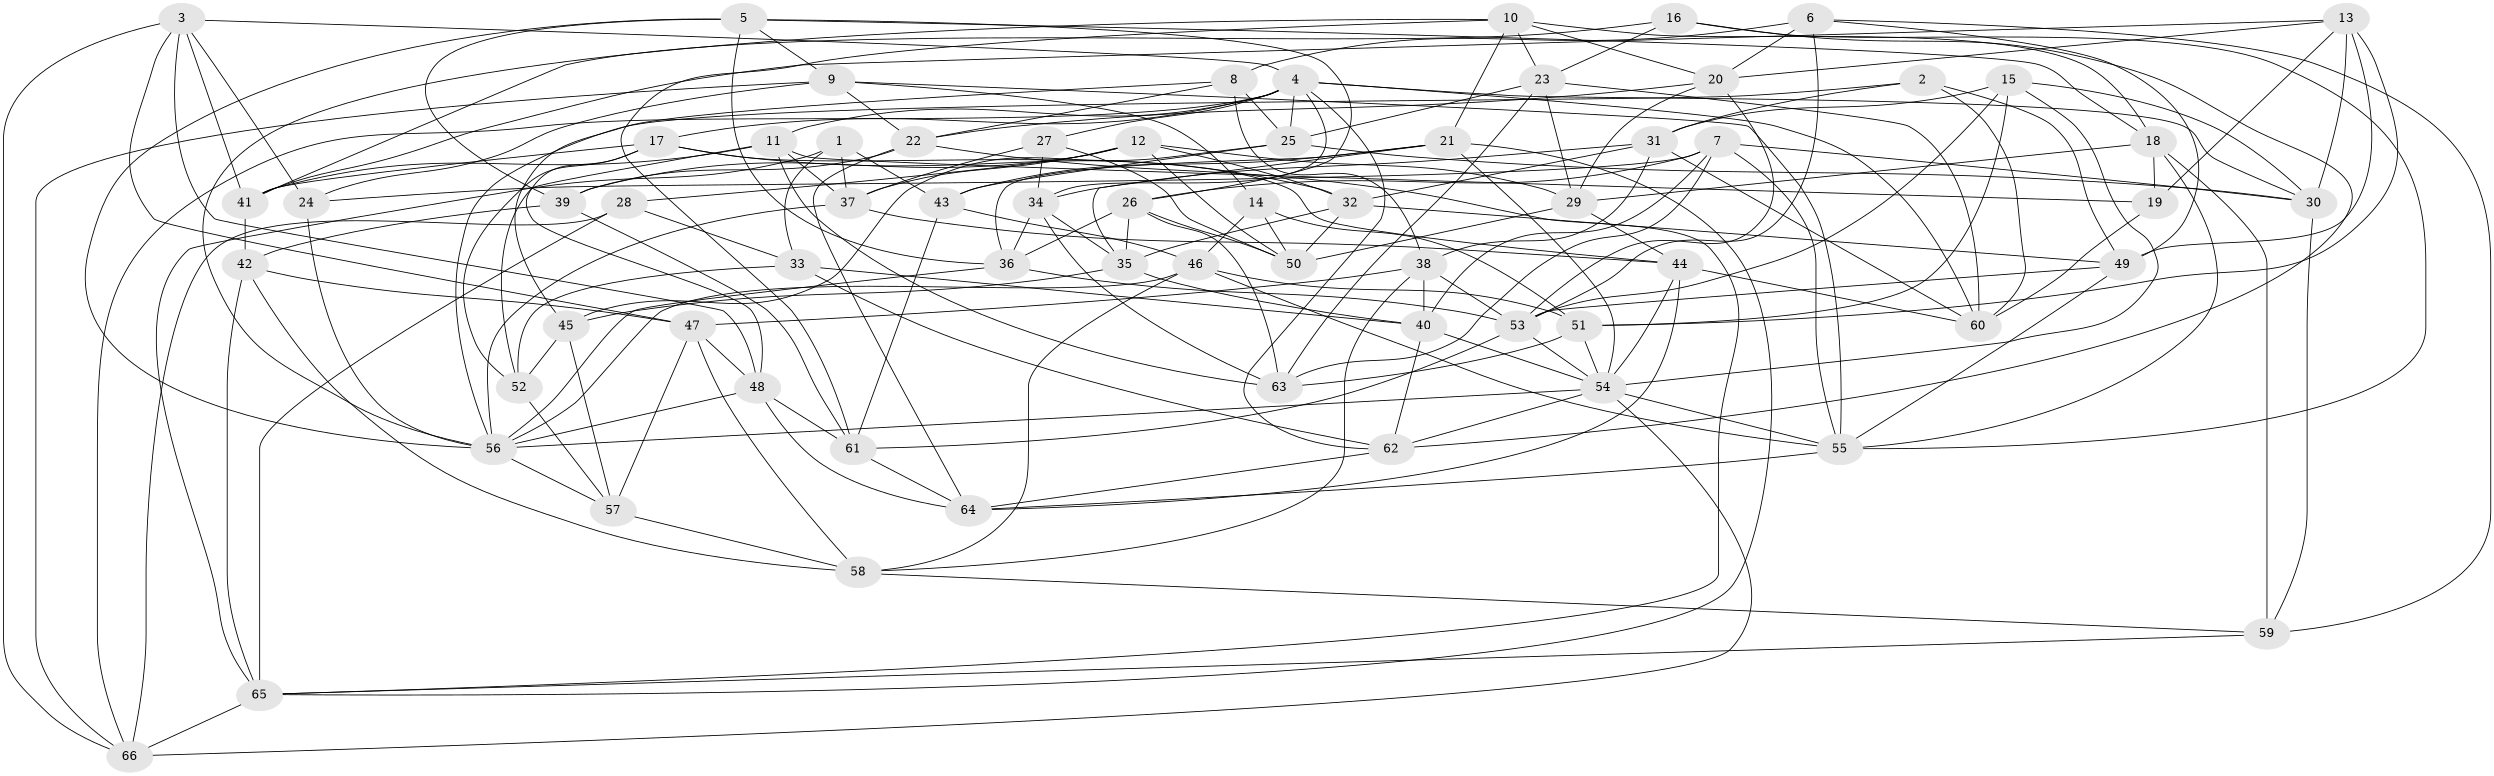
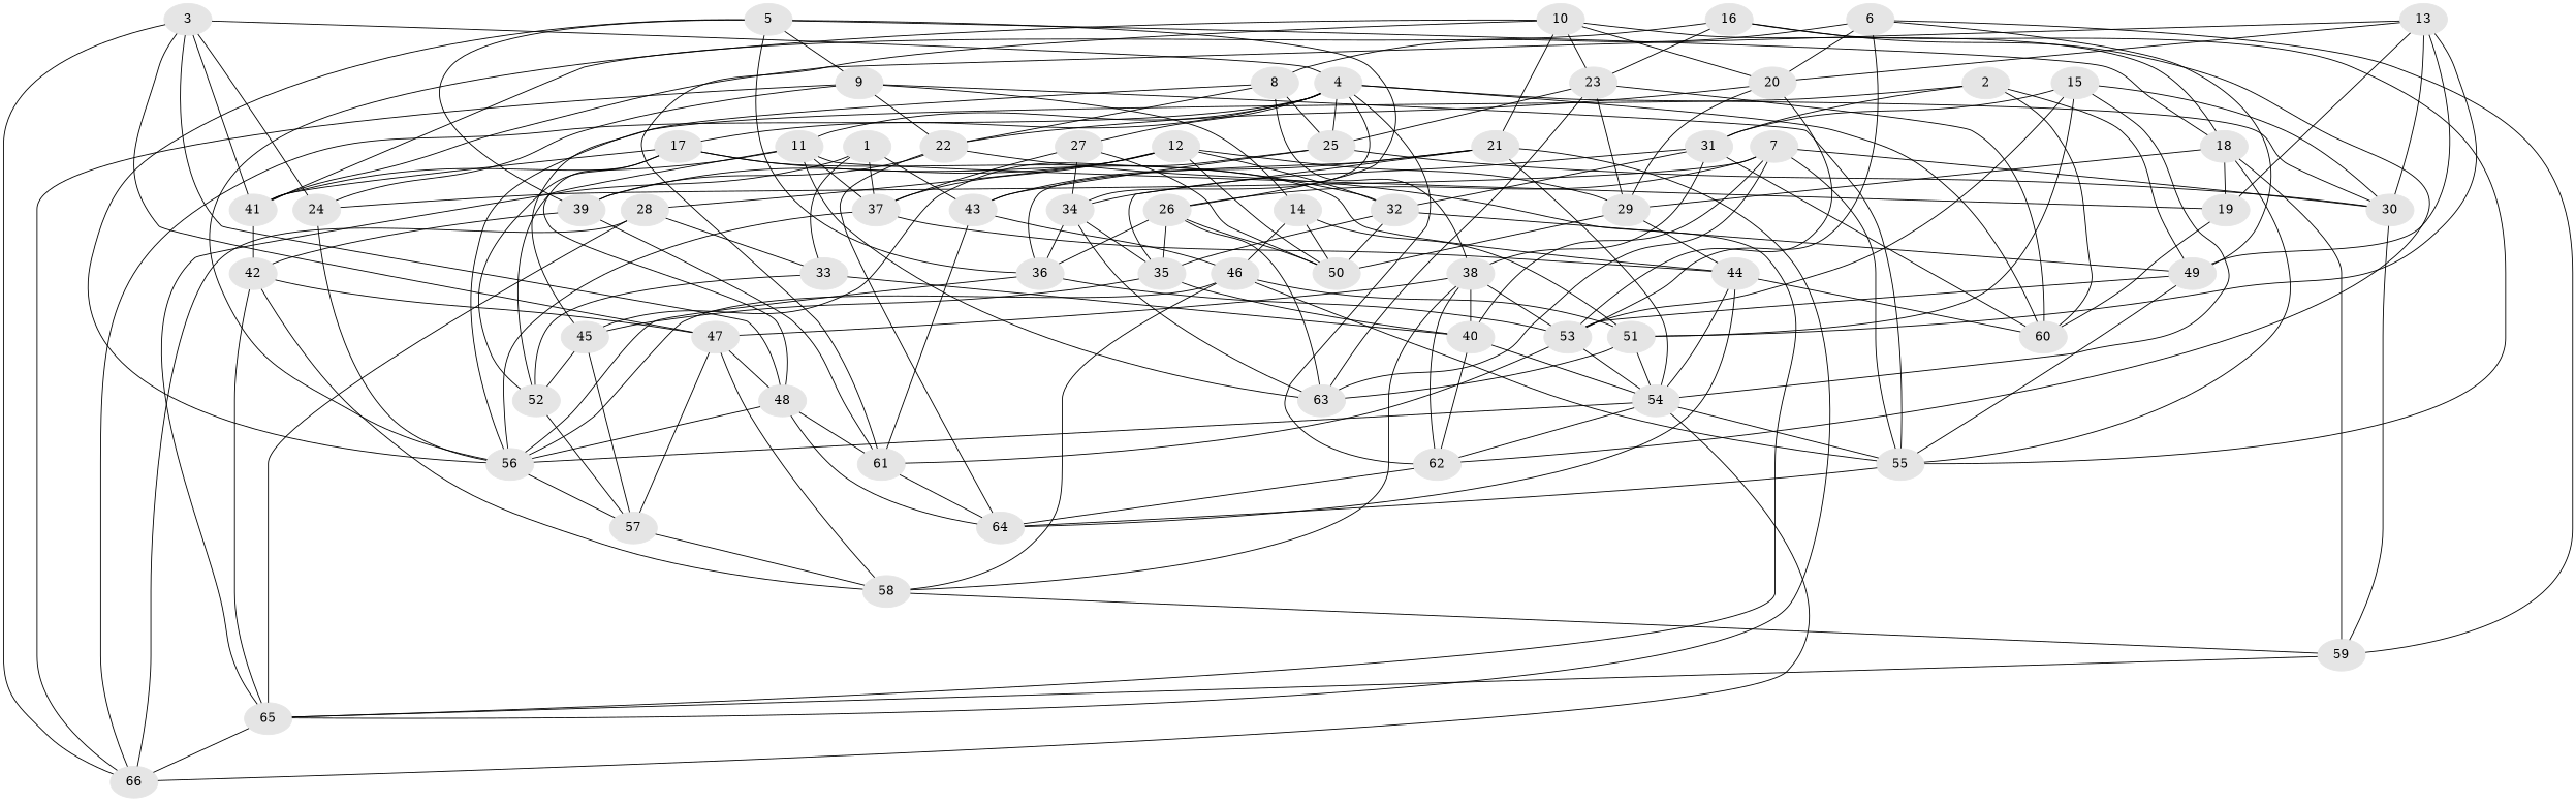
  graph {
    node [color=gray90 style=filled]
    edge [weight=1.0]
    1
    33
    37
    43
    65
    62
    40
    52
    56
    44
    61
    46
    66
    2
    31
    49
    60
    34
    38
    32
    53
    55
    57
    3
    4
    24
    41
    47
    48
    11
    17
    25
    27
    30
    42
    58
    64
    63
    19
    45
    50
    59
    36
    35
    5
    9
    18
    26
    39
    22
    14
    29
    6
    8
    20
    54
    7
    51
    10
    21
    23
    12
    28
    13
    15
    16
    1 -- 33
    1 -- 37
    1 -- 43
    1 -- 65
-   33 -- 62
+   38 -- 62
    33 -- 40
    33 -- 52 [weight=2.0]
    37 -- 56
    37 -- 44
    43 -- 61
    43 -- 46
    65 -- 66
    62 -- 64
    40 -- 62
    40 -- 54
    52 -- 57
    56 -- 57
    44 -- 60
    44 -- 64
    44 -- 54
    61 -- 64
    46 -- 56
    46 -- 55
    46 -- 58
    46 -- 51
    2 -- 56
    2 -- 31
    2 -- 49
    2 -- 60
    31 -- 60
    31 -- 34
    31 -- 38
    31 -- 32
    49 -- 53
    49 -- 55
    34 -- 63
    34 -- 36
    34 -- 35
    38 -- 40
    38 -- 53
    38 -- 47
    38 -- 58
    32 -- 49
    32 -- 50
    32 -- 35
    53 -- 61
    53 -- 54
    55 -- 64
    57 -- 58
    3 -- 66
    3 -- 4
    3 -- 24
    3 -- 41
    3 -- 47
    3 -- 48
    4 -- 62
    4 -- 66
    4 -- 60
    4 -- 34
    4 -- 11
    4 -- 17
    4 -- 25
    4 -- 27
    4 -- 30
    24 -- 56
    41 -- 42
    47 -- 57
    47 -- 48
    47 -- 58
    48 -- 56
    48 -- 61
    48 -- 64
    11 -- 37
    11 -- 52
    11 -- 41
    11 -- 63
    11 -- 19
    17 -- 52
    17 -- 44
    17 -- 32
    17 -- 41
    17 -- 48
    25 -- 43
    25 -- 30
    25 -- 45
    27 -- 37
    27 -- 34
    27 -- 50
    30 -- 59
    42 -- 65
    42 -- 47
    42 -- 58
    58 -- 59
    19 -- 60
    45 -- 52
    45 -- 57 [weight=2.0]
    59 -- 65
    36 -- 56
    36 -- 53
    35 -- 40
    35 -- 45
    5 -- 56
    5 -- 36
    5 -- 9
    5 -- 18
    5 -- 26
    5 -- 39
    9 -- 66
    9 -- 55
    9 -- 24
    9 -- 22
    9 -- 14
    18 -- 55
    18 -- 19
    18 -- 59
    18 -- 29
    26 -- 63
    26 -- 50
    26 -- 36
    26 -- 35
    39 -- 61
    39 -- 42 [weight=2.0]
    22 -- 65
    22 -- 64
    22 -- 39
    14 -- 46
    14 -- 50
    14 -- 51
    29 -- 44
    29 -- 50
    6 -- 49
    6 -- 53
    6 -- 59
    6 -- 8 [weight=2.0]
    6 -- 20
    8 -- 38
    8 -- 25
    8 -- 45
    8 -- 22
    20 -- 53
    20 -- 22
    20 -- 29
    54 -- 62
    54 -- 56
    54 -- 66
    54 -- 55
    7 -- 40
    7 -- 55
    7 -- 24
    7 -- 30
    7 -- 63
    7 -- 26
    51 -- 63
    51 -- 54
    10 -- 56
    10 -- 61
    10 -- 18
    10 -- 20
    10 -- 21
    10 -- 23
    21 -- 43
    21 -- 65
    21 -- 36
    21 -- 35
    21 -- 54
    23 -- 60
    23 -- 25
    23 -- 63
    23 -- 29
    12 -- 37
    12 -- 32
    12 -- 50
    12 -- 39
    12 -- 29
    12 -- 28
    28 -- 33
    28 -- 65
    28 -- 66
    13 -- 49
    13 -- 41
    13 -- 30
    13 -- 19
    13 -- 20
    13 -- 51
    15 -- 31
    15 -- 53
    15 -- 30
    15 -- 54
    15 -- 51
    16 -- 62
    16 -- 55
    16 -- 41
    16 -- 23
  }
